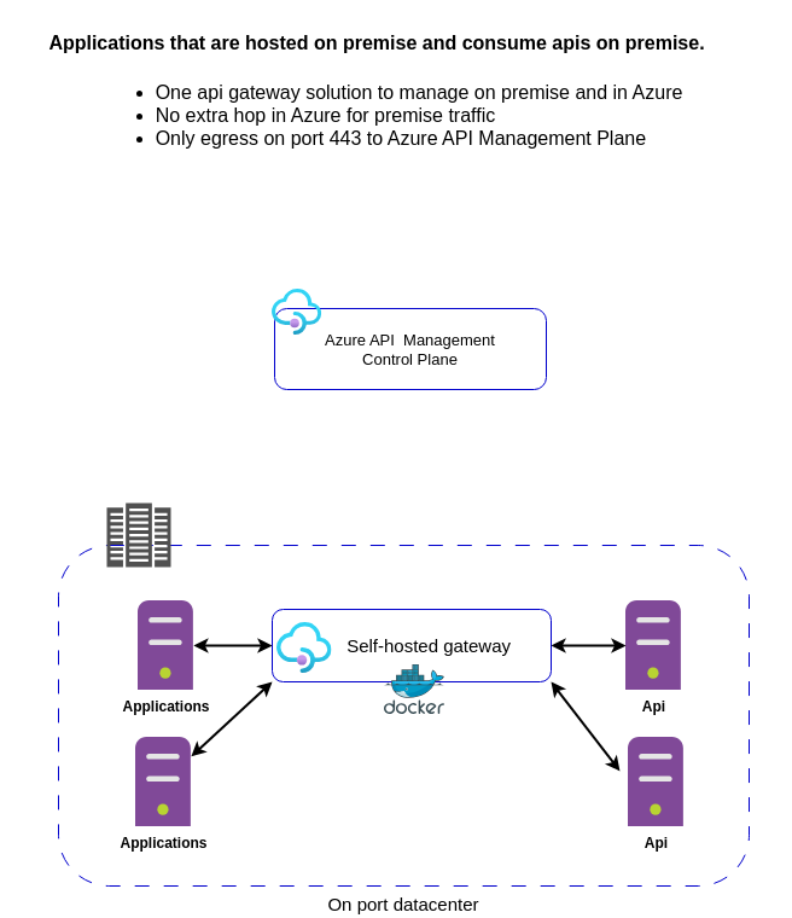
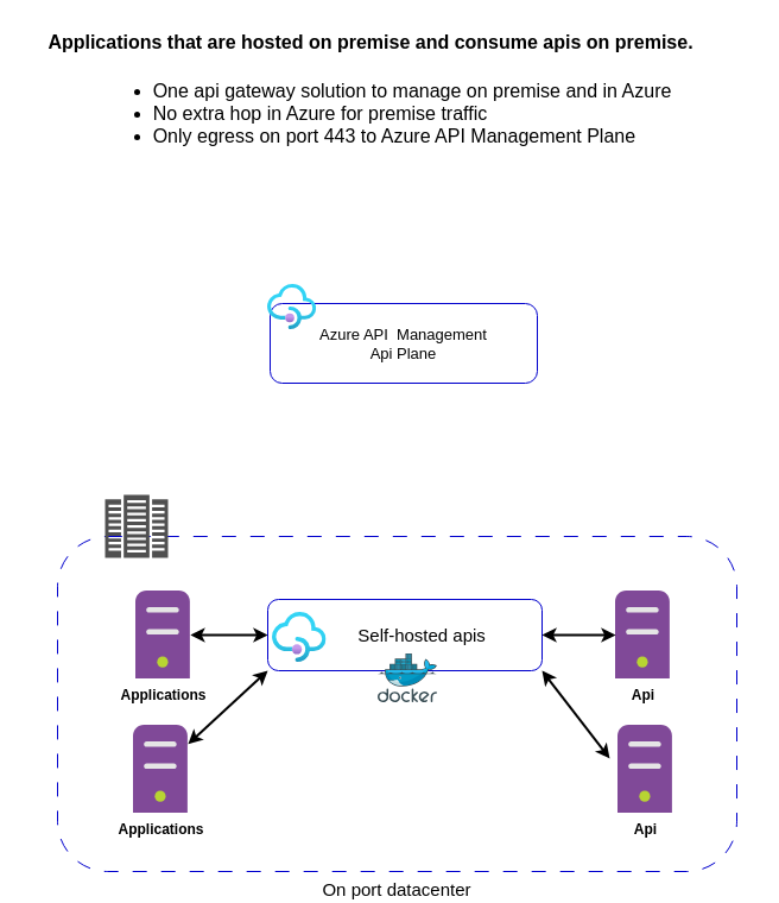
  <mxCell id="0" />
  <mxCell id="1" parent="0" />
  <mxCell id="2" value="On port datacenter" style="rounded=1;whiteSpace=wrap;html=1;fillColor=none;strokeColor=#0000CC;dashed=1;dashPattern=12 12;fontColor=#000000;fontSize=15;labelPosition=center;verticalLabelPosition=bottom;align=center;verticalAlign=top;" vertex="1" parent="1"><mxGeometry x="48" y="451" width="572" height="282" as="geometry" /></mxCell>
  <mxCell id="3" value="Api" style="sketch=0;aspect=fixed;html=1;points=[];align=center;image;fontSize=12;image=img/lib/mscae/Non_Azure_Machine.svg;dashed=1;dashPattern=12 12;strokeColor=#0000CC;fontColor=#000000;fillColor=none;labelBackgroundColor=none;fontStyle=1" vertex="1" parent="1"><mxGeometry x="518" y="497" width="45.88" height="74" as="geometry" /></mxCell>
  <mxCell id="4" style="edgeStyle=none;html=1;entryX=0;entryY=0.5;entryDx=0;entryDy=0;fontSize=15;fontColor=#000000;strokeColor=#000000;strokeWidth=2;startArrow=classic;startFill=1;" edge="1" parent="1" source="5" target="8"><mxGeometry relative="1" as="geometry" /></mxCell>
  <mxCell id="5" value="Applications" style="sketch=0;aspect=fixed;html=1;points=[];align=center;image;fontSize=12;image=img/lib/mscae/Non_Azure_Machine.svg;dashed=1;dashPattern=12 12;strokeColor=#0000CC;fontColor=#000000;fillColor=none;labelBackgroundColor=none;fontStyle=1" vertex="1" parent="1"><mxGeometry x="114" y="497" width="45.88" height="74" as="geometry" /></mxCell>
  <mxCell id="6" value="" style="group" vertex="1" connectable="0" parent="1"><mxGeometry x="225" y="504" width="231" height="87" as="geometry" /></mxCell>
  <mxCell id="7" value="" style="aspect=fixed;html=1;points=[];align=center;image;fontSize=12;image=img/lib/azure2/integration/API_Management_Services.svg;dashed=1;dashPattern=12 12;labelBackgroundColor=none;strokeColor=#0000CC;fontColor=#000000;fillColor=none;" vertex="1" parent="6"><mxGeometry x="4" y="11" width="45.5" height="42" as="geometry" /></mxCell>
- <mxCell id="8" value="&amp;nbsp; &amp;nbsp; &amp;nbsp; &amp;nbsp;Self-hosted gateway" style="rounded=1;whiteSpace=wrap;html=1;labelBackgroundColor=none;strokeColor=#0000CC;fontSize=15;fontColor=#000000;fillColor=none;align=center;" vertex="1" parent="6"><mxGeometry width="231" height="60" as="geometry" /></mxCell>
+ <mxCell id="8" value="&amp;nbsp; &amp;nbsp; &amp;nbsp; &amp;nbsp;Self-hosted apis" style="rounded=1;whiteSpace=wrap;html=1;labelBackgroundColor=none;strokeColor=#0000CC;fontSize=15;fontColor=#000000;fillColor=none;align=center;" vertex="1" parent="6"><mxGeometry width="231" height="60" as="geometry" /></mxCell>
  <mxCell id="9" value="" style="sketch=0;aspect=fixed;html=1;points=[];align=center;image;fontSize=12;image=img/lib/mscae/Docker.svg;labelBackgroundColor=none;strokeColor=#0000CC;fontColor=#000000;fillColor=none;" vertex="1" parent="6"><mxGeometry x="93" y="46" width="50" height="41" as="geometry" /></mxCell>
  <mxCell id="10" style="edgeStyle=none;html=1;exitX=1;exitY=0.5;exitDx=0;exitDy=0;strokeColor=#000000;fontSize=15;fontColor=#000000;strokeWidth=2;startArrow=classic;startFill=1;" edge="1" parent="1" source="8" target="3"><mxGeometry relative="1" as="geometry" /></mxCell>
  <mxCell id="11" value="" style="sketch=0;pointerEvents=1;shadow=0;dashed=0;html=1;strokeColor=none;fillColor=#505050;labelPosition=center;verticalLabelPosition=bottom;verticalAlign=top;outlineConnect=0;align=center;shape=mxgraph.office.servers.datacenter;dashPattern=12 12;" vertex="1" parent="1"><mxGeometry x="88" y="416" width="53" height="53" as="geometry" /></mxCell>
  <mxCell id="12" value="Api" style="sketch=0;aspect=fixed;html=1;points=[];align=center;image;fontSize=12;image=img/lib/mscae/Non_Azure_Machine.svg;dashed=1;dashPattern=12 12;strokeColor=#0000CC;fontColor=#000000;fillColor=none;labelBackgroundColor=none;fontStyle=1" vertex="1" parent="1"><mxGeometry x="520" y="610" width="45.88" height="74" as="geometry" /></mxCell>
  <mxCell id="13" style="edgeStyle=none;html=1;exitX=1;exitY=1;exitDx=0;exitDy=0;entryX=-0.153;entryY=0.378;entryDx=0;entryDy=0;entryPerimeter=0;strokeColor=#000000;strokeWidth=2;fontSize=15;fontColor=#000000;startArrow=classic;startFill=1;" edge="1" parent="1" source="8" target="12"><mxGeometry relative="1" as="geometry" /></mxCell>
  <mxCell id="14" style="edgeStyle=none;html=1;entryX=0;entryY=1;entryDx=0;entryDy=0;strokeColor=#000000;strokeWidth=2;fontSize=15;fontColor=#000000;startArrow=classic;startFill=1;" edge="1" parent="1" source="15" target="8"><mxGeometry relative="1" as="geometry" /></mxCell>
  <mxCell id="15" value="Applications" style="sketch=0;aspect=fixed;html=1;points=[];align=center;image;fontSize=12;image=img/lib/mscae/Non_Azure_Machine.svg;dashed=1;dashPattern=12 12;strokeColor=#0000CC;fontColor=#000000;fillColor=none;labelBackgroundColor=none;fontStyle=1" vertex="1" parent="1"><mxGeometry x="112" y="610" width="45.88" height="74" as="geometry" /></mxCell>
  <mxCell id="16" value="Applications that are hosted on premise and consume apis on premise." style="text;strokeColor=none;align=center;fillColor=none;html=1;verticalAlign=middle;whiteSpace=wrap;rounded=0;labelBackgroundColor=none;fontSize=16;fontColor=#000000;fontStyle=1" vertex="1" parent="1"><mxGeometry x="39" y="20" width="546" height="30" as="geometry" /></mxCell>
  <mxCell id="17" value="&lt;ul&gt;&lt;li style=&quot;text-align: left;&quot;&gt;One api gateway solution to manage on premise and in Azure&lt;/li&gt;&lt;li style=&quot;text-align: left;&quot;&gt;No extra hop in Azure for premise traffic&lt;/li&gt;&lt;li style=&quot;text-align: left;&quot;&gt;Only egress on port 443 to Azure API Management Plane&lt;/li&gt;&lt;/ul&gt;" style="text;strokeColor=none;align=center;fillColor=none;html=1;verticalAlign=middle;whiteSpace=wrap;rounded=0;labelBackgroundColor=none;fontSize=16;fontColor=#000000;" vertex="1" parent="1"><mxGeometry x="20" y="80" width="614" height="30" as="geometry" /></mxCell>
- <mxCell id="18" value="Azure API&amp;nbsp; Management&lt;br&gt;Control Plane" style="rounded=1;whiteSpace=wrap;html=1;labelBackgroundColor=none;strokeColor=#0000CC;fontSize=13;fontColor=#000000;fillColor=none;" vertex="1" parent="1"><mxGeometry x="227" y="255" width="225" height="67" as="geometry" /></mxCell>
+ <mxCell id="18" value="Azure API&amp;nbsp; Management&lt;br&gt;Api Plane" style="rounded=1;whiteSpace=wrap;html=1;labelBackgroundColor=none;strokeColor=#0000CC;fontSize=13;fontColor=#000000;fillColor=none;" vertex="1" parent="1"><mxGeometry x="227" y="255" width="225" height="67" as="geometry" /></mxCell>
  <mxCell id="19" value="" style="aspect=fixed;html=1;points=[];align=center;image;fontSize=12;image=img/lib/azure2/integration/API_Management_Services.svg;labelBackgroundColor=none;strokeColor=#0000CC;fontColor=#000000;fillColor=none;" vertex="1" parent="1"><mxGeometry x="225" y="239" width="41.17" height="38" as="geometry" /></mxCell>
